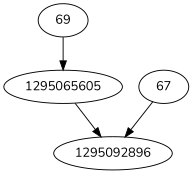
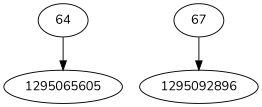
  strict digraph {
    fontname=Nunito
    node [fontname=Nunito]
    edge [fontname=Nunito]
-   64 [label=69]
+   64
    1295065605
    1295092896
    67
    64 -> 1295065605
-   1295065605 -> 1295092896
    67 -> 1295092896
  }
